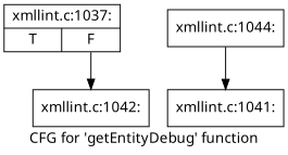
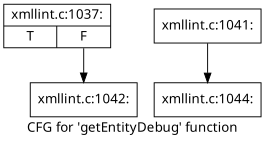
  digraph {
    fontname="Noto Sans"
    label="CFG for 'getEntityDebug' function"
    node [fontname="Noto Sans" shape=record]
    edge [fontname="Noto Sans"]
    n1 [label="{xmllint.c:1037:|{<s0>T|<s1>F}}"]
    n2 [label="{xmllint.c:1042:}"]
    n3 [label="{xmllint.c:1041:}"]
    n4 [label="{xmllint.c:1044:}"]
    n1 -> n2 [tailport=s1]
-   n4 -> n3
+   n3 -> n4
  }
